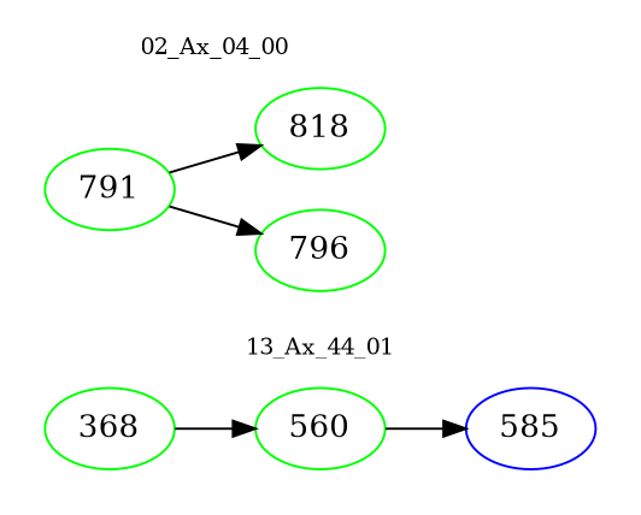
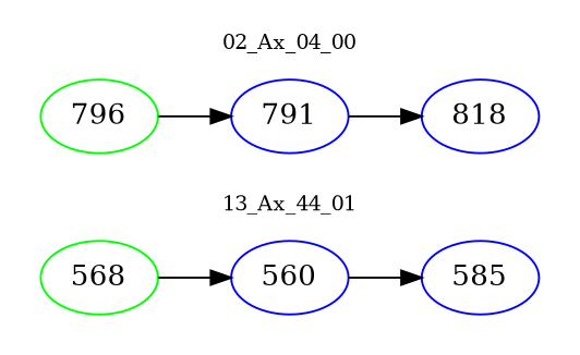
  digraph {
    rankdir=LR
    node [color=blue]
    edge [color=black]
-   n1 [color=green label=368]
-   n2 [color=green label=560]
+   n1 [color=green label=568]
+   n2 [label=560]
    n3 [label=585]
    n4 [color=green label=796]
-   n5 [color=green label=791]
-   n6 [color=green label=818]
+   n5 [label=791]
+   n6 [label=818]
    subgraph cluster_1 {
      color=white
      fontsize=10
      label="13_Ax_44_01"
      n1
      n2
      n3
    }
    subgraph cluster_2 {
      color=white
      fontsize=10
      label="02_Ax_04_00"
      n4
      n5
      n6
    }
    n1 -> n2
    n2 -> n3
-   n5 -> n4
+   n4 -> n5
    n5 -> n6
  }
